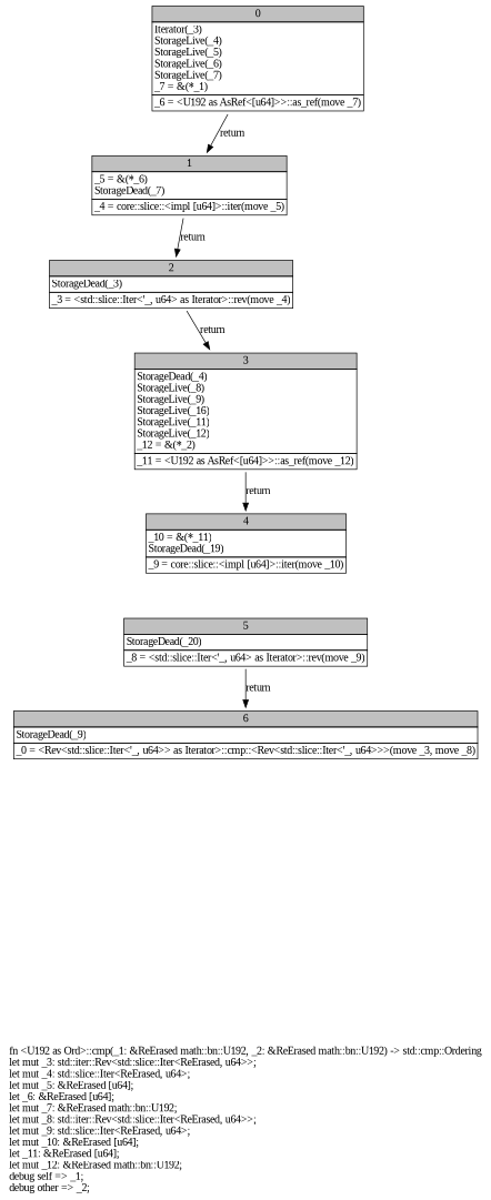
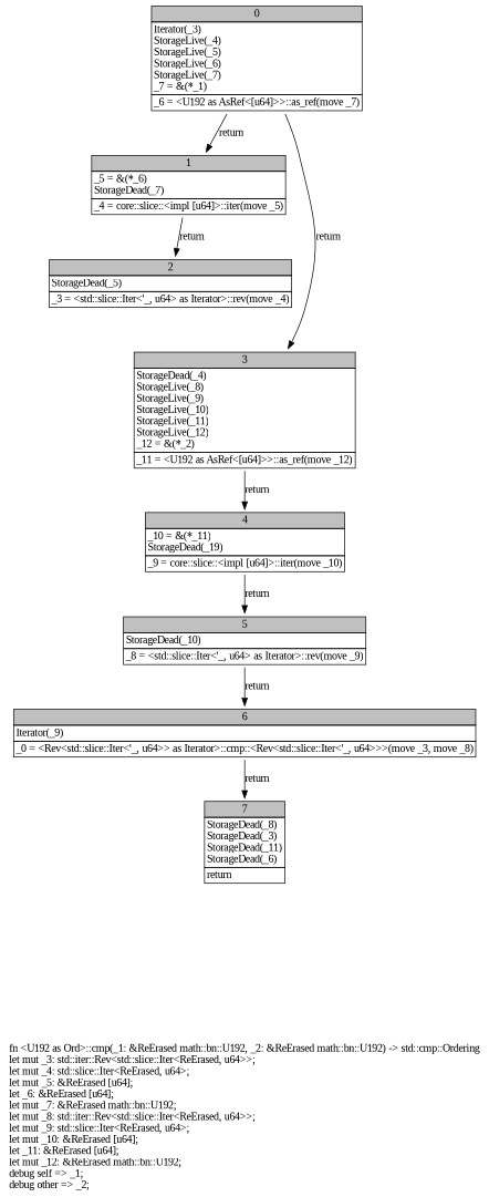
  digraph {
    fontname="Liberation Serif"
    label=<fn &lt;U192 as Ord&gt;::cmp(_1: &amp;ReErased math::bn::U192, _2: &amp;ReErased math::bn::U192) -&gt; std::cmp::Ordering<br align="left"/>let mut _3: std::iter::Rev&lt;std::slice::Iter&lt;ReErased, u64&gt;&gt;;<br align="left"/>let mut _4: std::slice::Iter&lt;ReErased, u64&gt;;<br align="left"/>let mut _5: &amp;ReErased [u64];<br align="left"/>let _6: &amp;ReErased [u64];<br align="left"/>let mut _7: &amp;ReErased math::bn::U192;<br align="left"/>let mut _8: std::iter::Rev&lt;std::slice::Iter&lt;ReErased, u64&gt;&gt;;<br align="left"/>let mut _9: std::slice::Iter&lt;ReErased, u64&gt;;<br align="left"/>let mut _10: &amp;ReErased [u64];<br align="left"/>let _11: &amp;ReErased [u64];<br align="left"/>let mut _12: &amp;ReErased math::bn::U192;<br align="left"/>debug self =&gt; _1;<br align="left"/>debug other =&gt; _2;<br align="left"/>>
    node [fontname="Liberation Serif" shape=none]
    edge [fontname="Liberation Serif"]
    n1 [label=<<table border="0" cellborder="1" cellspacing="0"><tr><td bgcolor="gray" align="center" colspan="1">0</td></tr><tr><td align="left" balign="left">Iterator(_3)<br/>StorageLive(_4)<br/>StorageLive(_5)<br/>StorageLive(_6)<br/>StorageLive(_7)<br/>_7 = &amp;(*_1)<br/></td></tr><tr><td align="left">_6 = &lt;U192 as AsRef&lt;[u64]&gt;&gt;::as_ref(move _7)</td></tr></table>>]
    n2 [label=<<table border="0" cellborder="1" cellspacing="0"><tr><td bgcolor="gray" align="center" colspan="1">1</td></tr><tr><td align="left" balign="left">_5 = &amp;(*_6)<br/>StorageDead(_7)<br/></td></tr><tr><td align="left">_4 = core::slice::&lt;impl [u64]&gt;::iter(move _5)</td></tr></table>>]
-   n3 [label=<<table border="0" cellborder="1" cellspacing="0"><tr><td bgcolor="gray" align="center" colspan="1">2</td></tr><tr><td align="left" balign="left">StorageDead(_3)<br/></td></tr><tr><td align="left">_3 = &lt;std::slice::Iter&lt;'_, u64&gt; as Iterator&gt;::rev(move _4)</td></tr></table>>]
-   n4 [label=<<table border="0" cellborder="1" cellspacing="0"><tr><td bgcolor="gray" align="center" colspan="1">3</td></tr><tr><td align="left" balign="left">StorageDead(_4)<br/>StorageLive(_8)<br/>StorageLive(_9)<br/>StorageLive(_16)<br/>StorageLive(_11)<br/>StorageLive(_12)<br/>_12 = &amp;(*_2)<br/></td></tr><tr><td align="left">_11 = &lt;U192 as AsRef&lt;[u64]&gt;&gt;::as_ref(move _12)</td></tr></table>>]
+   n3 [label=<<table border="0" cellborder="1" cellspacing="0"><tr><td bgcolor="gray" align="center" colspan="1">2</td></tr><tr><td align="left" balign="left">StorageDead(_5)<br/></td></tr><tr><td align="left">_3 = &lt;std::slice::Iter&lt;'_, u64&gt; as Iterator&gt;::rev(move _4)</td></tr></table>>]
+   n4 [label=<<table border="0" cellborder="1" cellspacing="0"><tr><td bgcolor="gray" align="center" colspan="1">3</td></tr><tr><td align="left" balign="left">StorageDead(_4)<br/>StorageLive(_8)<br/>StorageLive(_9)<br/>StorageLive(_10)<br/>StorageLive(_11)<br/>StorageLive(_12)<br/>_12 = &amp;(*_2)<br/></td></tr><tr><td align="left">_11 = &lt;U192 as AsRef&lt;[u64]&gt;&gt;::as_ref(move _12)</td></tr></table>>]
    n5 [label=<<table border="0" cellborder="1" cellspacing="0"><tr><td bgcolor="gray" align="center" colspan="1">4</td></tr><tr><td align="left" balign="left">_10 = &amp;(*_11)<br/>StorageDead(_19)<br/></td></tr><tr><td align="left">_9 = core::slice::&lt;impl [u64]&gt;::iter(move _10)</td></tr></table>>]
-   n6 [label=<<table border="0" cellborder="1" cellspacing="0"><tr><td bgcolor="gray" align="center" colspan="1">5</td></tr><tr><td align="left" balign="left">StorageDead(_20)<br/></td></tr><tr><td align="left">_8 = &lt;std::slice::Iter&lt;'_, u64&gt; as Iterator&gt;::rev(move _9)</td></tr></table>>]
-   n7 [label=<<table border="0" cellborder="1" cellspacing="0"><tr><td bgcolor="gray" align="center" colspan="1">6</td></tr><tr><td align="left" balign="left">StorageDead(_9)<br/></td></tr><tr><td align="left">_0 = &lt;Rev&lt;std::slice::Iter&lt;'_, u64&gt;&gt; as Iterator&gt;::cmp::&lt;Rev&lt;std::slice::Iter&lt;'_, u64&gt;&gt;&gt;(move _3, move _8)</td></tr></table>>]
+   n6 [label=<<table border="0" cellborder="1" cellspacing="0"><tr><td bgcolor="gray" align="center" colspan="1">5</td></tr><tr><td align="left" balign="left">StorageDead(_10)<br/></td></tr><tr><td align="left">_8 = &lt;std::slice::Iter&lt;'_, u64&gt; as Iterator&gt;::rev(move _9)</td></tr></table>>]
+   n7 [label=<<table border="0" cellborder="1" cellspacing="0"><tr><td bgcolor="gray" align="center" colspan="1">6</td></tr><tr><td align="left" balign="left">Iterator(_9)<br/></td></tr><tr><td align="left">_0 = &lt;Rev&lt;std::slice::Iter&lt;'_, u64&gt;&gt; as Iterator&gt;::cmp::&lt;Rev&lt;std::slice::Iter&lt;'_, u64&gt;&gt;&gt;(move _3, move _8)</td></tr></table>>]
+   n8 [label=<<table border="0" cellborder="1" cellspacing="0"><tr><td bgcolor="gray" align="center" colspan="1">7</td></tr><tr><td align="left" balign="left">StorageDead(_8)<br/>StorageDead(_3)<br/>StorageDead(_11)<br/>StorageDead(_6)<br/></td></tr><tr><td align="left">return</td></tr></table>>]
    n1 -> n2 [label=return]
    n2 -> n3 [label=return]
-   n3 -> n4 [label=return]
+   n1 -> n4 [label=return]
    n4 -> n5 [label=return]
+   n5 -> n6 [label=return]
    n6 -> n7 [label=return]
+   n7 -> n8 [label=return]
  }
